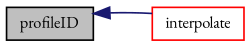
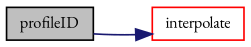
  digraph {
    rankdir=LR
    fontname="EB Garamond"
    node [fontname="EB Garamond" fontsize=10 shape=record]
    n1 [color=black fillcolor=grey75 fontcolor=black height=0.2 label=profileID style=filled width=0.4]
    n2 [color=red height=0.2 label=interpolate width=0.4]
-   n2 -> n1 [color=midnightblue fontname="EB Garamond" fontsize=10 labelfontname=FreeSans labelfontsize=10 style=solid]
+   n1 -> n2 [color=midnightblue fontname="EB Garamond" fontsize=10 labelfontname=FreeSans labelfontsize=10 style=solid]
  }
